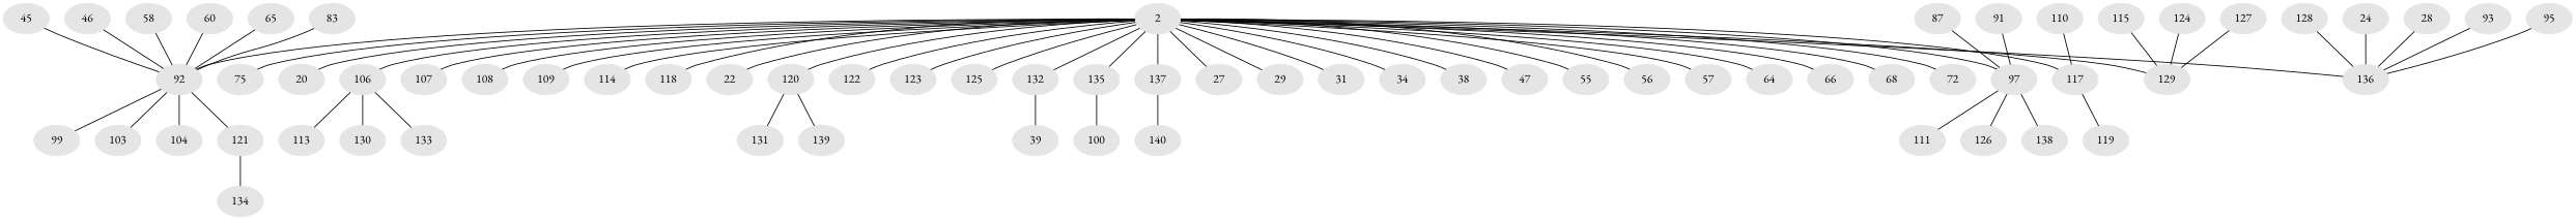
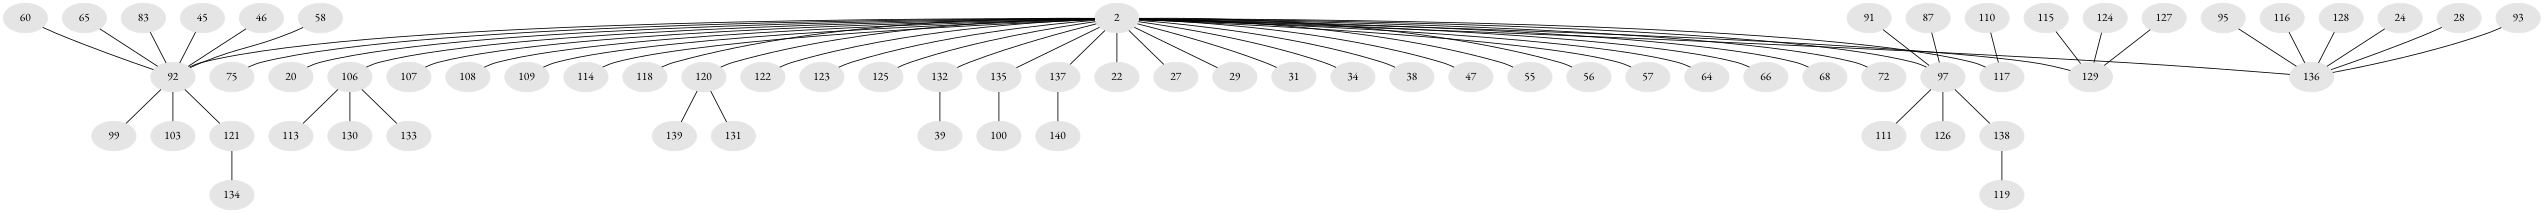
  graph {
    fontname="EB Garamond"
    node [color=gray90 fontname="EB Garamond" style=filled]
    edge [fontname="EB Garamond"]
    2
    20
    22
    27
    29
    31
    34
    38
    47
    55
    56
    57
    64
    66
    68
    72
    75
    92 [super="+40+69"]
    97 [super="+16+79+36+81"]
    106 [super="+42+62+98+51+105"]
    107
    108
    109
    114
    117 [super="+41+82+76+101"]
    118 [super="+5"]
    120 [super="+61+73+77+84+102"]
    122 [super="+17"]
    123
    125
    129 [super="+90"]
    132
    135 [super="+94"]
    136 [super="+30+54+112"]
    137 [super="+86"]
    99 [super="+96"]
    103
-   104 [super="+88"]
    121
    111
    126
    138
    100 [super="+59"]
    113
    130
    133
    119
    131
    139
    39
    140
    24
    28
    45
    46
    58
    60
    65
    83 [super="+53"]
    87
    91
    134
    93
    95
    110
    115
+   116
    124
    127
    128 [super="+85"]
    2 -- 20
    2 -- 22
    2 -- 27
    2 -- 29
    2 -- 31
    2 -- 34
    2 -- 38
    2 -- 47
    2 -- 55
    2 -- 56
    2 -- 57
    2 -- 64
    2 -- 66
    2 -- 68
    2 -- 72
    2 -- 75
    2 -- 92 [weight=4]
    2 -- 97 [weight=2]
    2 -- 106
    2 -- 107
    2 -- 108
    2 -- 109
    2 -- 114
    2 -- 117
    2 -- 118
    2 -- 120
    2 -- 122
    2 -- 123
    2 -- 125
    2 -- 129
    2 -- 132
    2 -- 135
    2 -- 136 [weight=2]
    2 -- 137
    92 -- 99
    92 -- 103
-   92 -- 104
    92 -- 121
    97 -- 111
    97 -- 126
    97 -- 138
    106 -- 113
    106 -- 130
    106 -- 133
-   117 -- 119
+   138 -- 119
    120 -- 131
    120 -- 139
    132 -- 39
    135 -- 100
    137 -- 140
    121 -- 134
    24 -- 136
    28 -- 136
    45 -- 92
    46 -- 92
    58 -- 92
    60 -- 92
    65 -- 92
    83 -- 92
    87 -- 97
    91 -- 97
    93 -- 136
    95 -- 136
    110 -- 117
    115 -- 129
+   116 -- 136
    124 -- 129
    127 -- 129
    128 -- 136
  }
